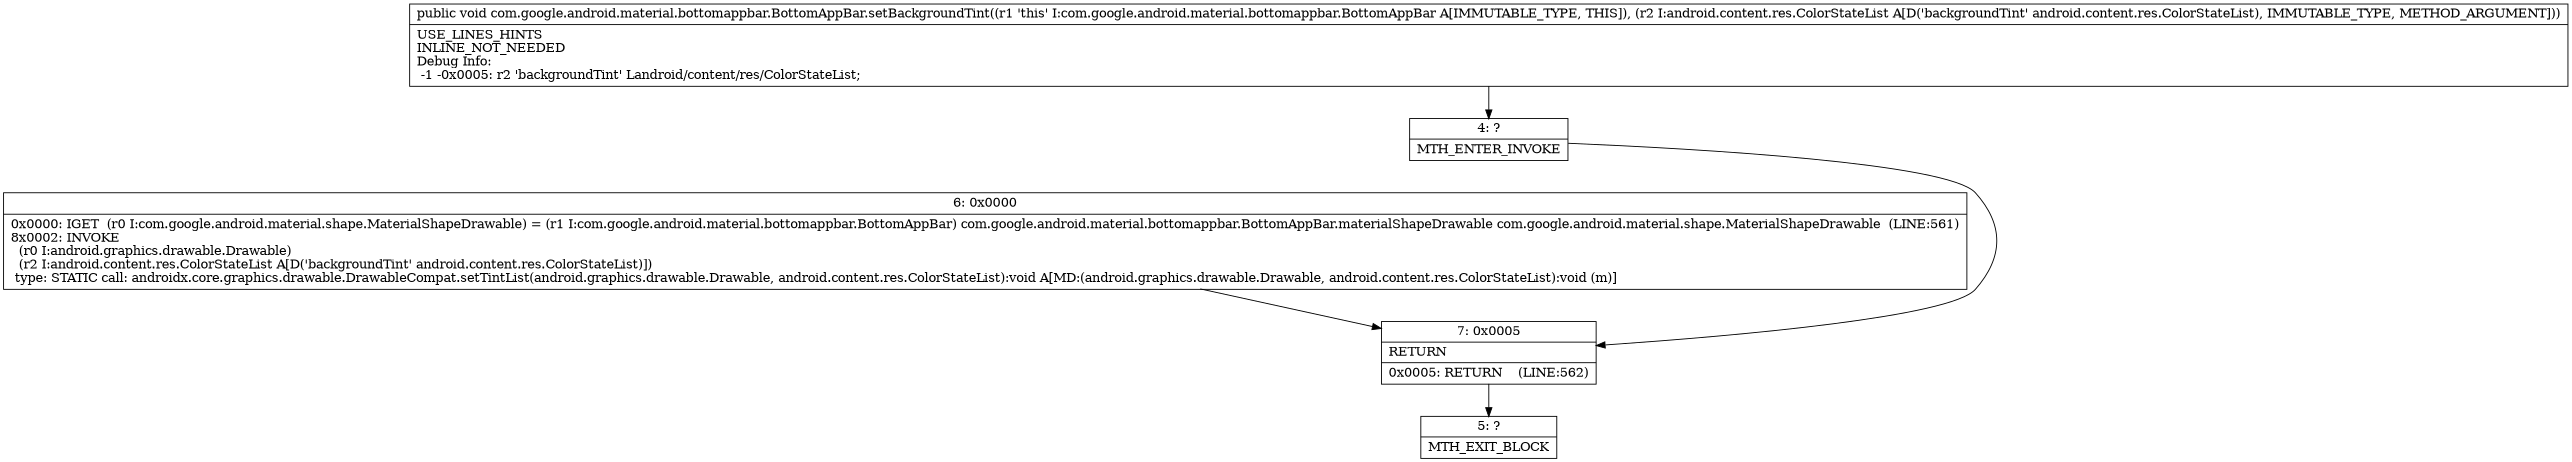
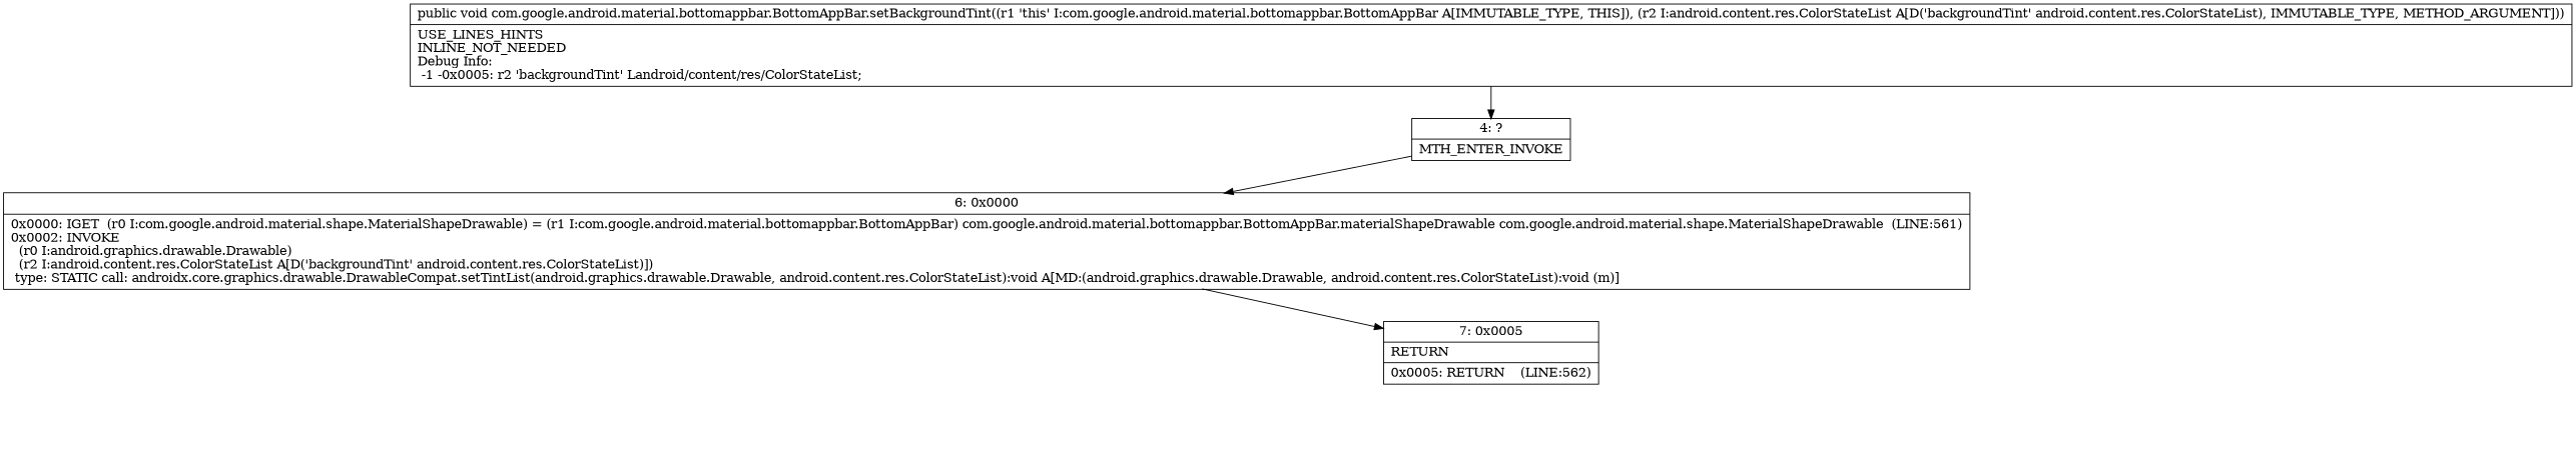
  digraph {
    node [shape=record]
    n1 [label="{4\:\ ?|MTH_ENTER_INVOKE\l}"]
-   n2 [label="{6\:\ 0x0000|0x0000: IGET  (r0 I:com.google.android.material.shape.MaterialShapeDrawable) = (r1 I:com.google.android.material.bottomappbar.BottomAppBar) com.google.android.material.bottomappbar.BottomAppBar.materialShapeDrawable com.google.android.material.shape.MaterialShapeDrawable  (LINE:561)\l8x0002: INVOKE  \l  (r0 I:android.graphics.drawable.Drawable)\l  (r2 I:android.content.res.ColorStateList A[D('backgroundTint' android.content.res.ColorStateList)])\l type: STATIC call: androidx.core.graphics.drawable.DrawableCompat.setTintList(android.graphics.drawable.Drawable, android.content.res.ColorStateList):void A[MD:(android.graphics.drawable.Drawable, android.content.res.ColorStateList):void (m)]\l}"]
+   n2 [label="{6\:\ 0x0000|0x0000: IGET  (r0 I:com.google.android.material.shape.MaterialShapeDrawable) = (r1 I:com.google.android.material.bottomappbar.BottomAppBar) com.google.android.material.bottomappbar.BottomAppBar.materialShapeDrawable com.google.android.material.shape.MaterialShapeDrawable  (LINE:561)\l0x0002: INVOKE  \l  (r0 I:android.graphics.drawable.Drawable)\l  (r2 I:android.content.res.ColorStateList A[D('backgroundTint' android.content.res.ColorStateList)])\l type: STATIC call: androidx.core.graphics.drawable.DrawableCompat.setTintList(android.graphics.drawable.Drawable, android.content.res.ColorStateList):void A[MD:(android.graphics.drawable.Drawable, android.content.res.ColorStateList):void (m)]\l}"]
    n3 [label="{7\:\ 0x0005|RETURN\l|0x0005: RETURN    (LINE:562)\l}"]
-   n4 [label="{5\:\ ?|MTH_EXIT_BLOCK\l}"]
    n5 [label="{public void com.google.android.material.bottomappbar.BottomAppBar.setBackgroundTint((r1 'this' I:com.google.android.material.bottomappbar.BottomAppBar A[IMMUTABLE_TYPE, THIS]), (r2 I:android.content.res.ColorStateList A[D('backgroundTint' android.content.res.ColorStateList), IMMUTABLE_TYPE, METHOD_ARGUMENT]))  | USE_LINES_HINTS\lINLINE_NOT_NEEDED\lDebug Info:\l  \-1 \-0x0005: r2 'backgroundTint' Landroid\/content\/res\/ColorStateList;\l}"]
-   n1 -> n3
+   n1 -> n2
    n2 -> n3
-   n3 -> n4
    n5 -> n1
  }
